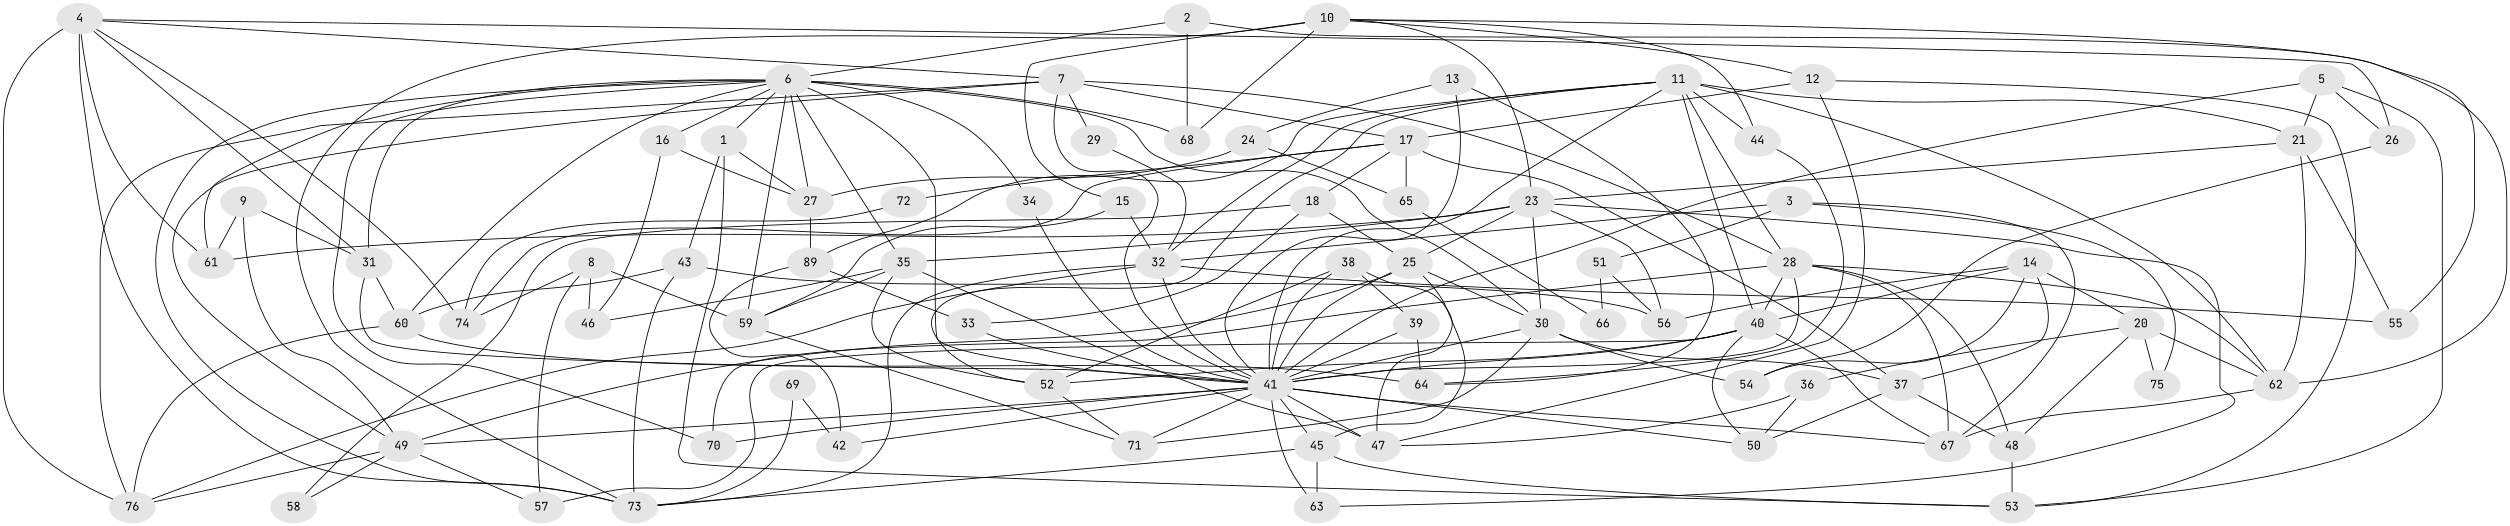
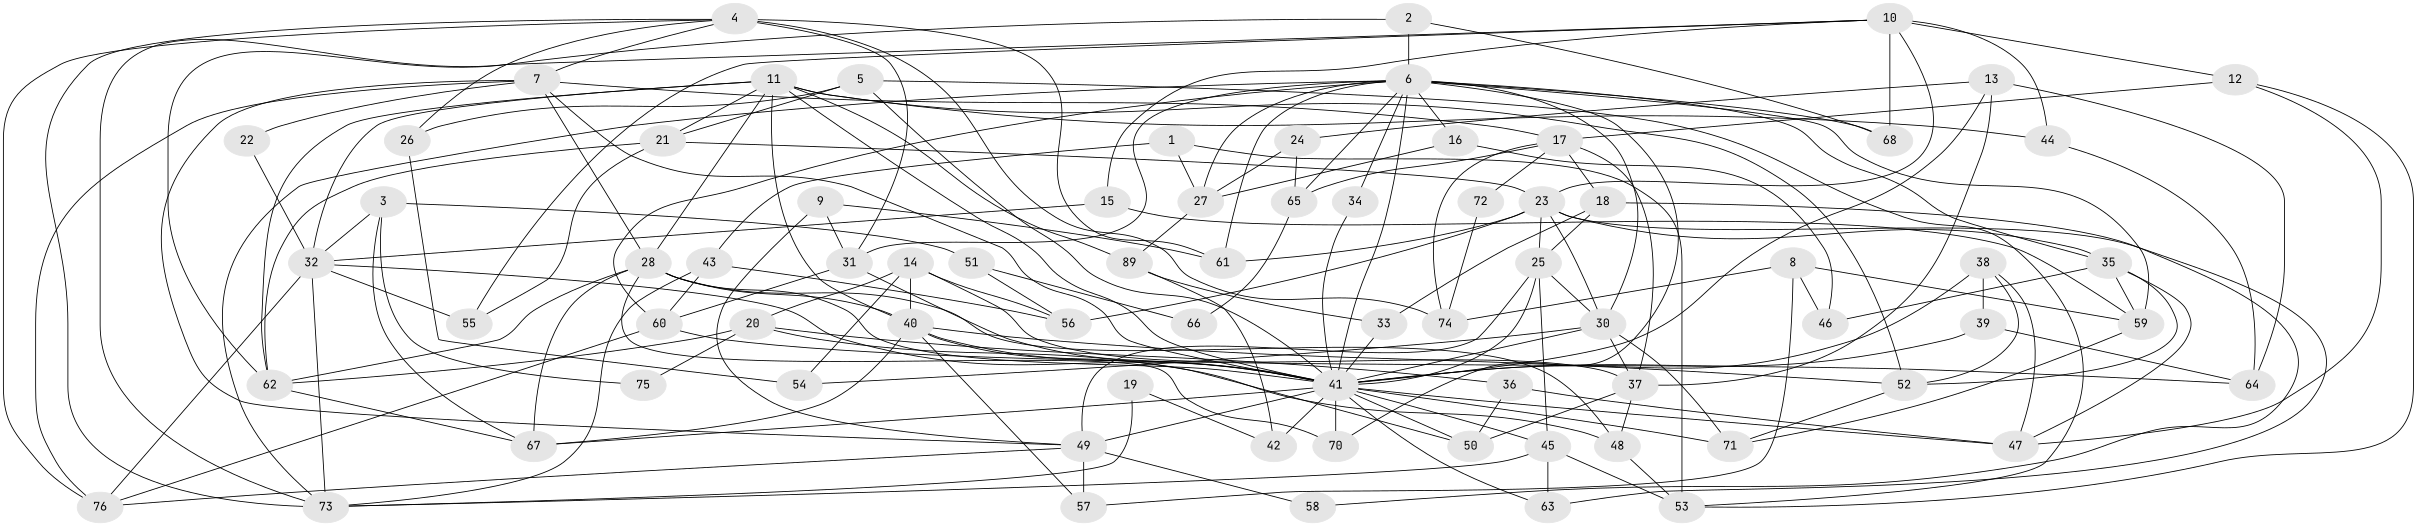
  graph {
    fontname="JetBrains Mono"
    node [color=gray90 fontname="JetBrains Mono" style=filled]
    edge [fontname="JetBrains Mono" weight=1.0]
    1
    27
    43
    53
    n5 [label=89]
    73
    60
    56
    2
    6
    62
    68
    31
    61
    41
    16
    30
    34
    35
    59
    65
    70
    67
    3
    32
    51
    75
    76
    55
    66
    4
    7
    26
    74
    17
-   22 [label=29]
+   22
    28
    49
    54
    5
    21
    23
    47
    42
    63
    45
    71
    50
    46
    37
    52
    64
    18
    72
    40
    48
    57
    58
    8
    9
    10
    12
    15
    44
    25
    11
    33
    13
    24
    14
    20
    36
-   19 [label=69]
+   19
    38
    39
    1 -- 27
    1 -- 43
    1 -- 53
    27 -- n5
    43 -- 73
    43 -- 60
    43 -- 56
    n5 -- 42
    n5 -- 33
    60 -- 76
    60 -- 64
    2 -- 6
    2 -- 62
    2 -- 68
    6 -- 27
    6 -- 73
    6 -- 60
    6 -- 68
    6 -- 31
    6 -- 61
    6 -- 41 [weight=2.0]
    6 -- 16
    6 -- 30
    6 -- 34
    6 -- 35
    6 -- 59
-   6 -- 1
+   6 -- 65
    6 -- 70
    62 -- 67
    31 -- 60
    31 -- 41
    41 -- 70
    41 -- 67
    41 -- 49
    41 -- 47
    41 -- 42
    41 -- 63
    41 -- 45
    41 -- 71
    41 -- 50
    16 -- 27
    16 -- 46
    30 -- 41
    30 -- 54
    30 -- 71
    30 -- 37
    34 -- 41
    35 -- 59
    35 -- 47
    35 -- 46
    35 -- 52 [weight=2.0]
    59 -- 71
    65 -- 66
    3 -- 67
    3 -- 32
    3 -- 51
    3 -- 75
    32 -- 73
    32 -- 41
    32 -- 76
    32 -- 55
    51 -- 56
    51 -- 66
    4 -- 73
    4 -- 31
    4 -- 61 [weight=2.0]
    4 -- 76
    4 -- 7
    4 -- 26
    4 -- 74
    7 -- 41
    7 -- 76
    7 -- 17
    7 -- 22
    7 -- 28
    7 -- 49
    26 -- 54
    17 -- 65
    17 -- 74
    17 -- 37 [weight=2.0]
    17 -- 18
    17 -- 72
    22 -- 32
    28 -- 62
    28 -- 41
    28 -- 70
    28 -- 67
    28 -- 40
    28 -- 48
    49 -- 76
    49 -- 57
    49 -- 58
    5 -- 53
    5 -- 41
    5 -- 26
    5 -- 21
    21 -- 62
    21 -- 55
    21 -- 23
    23 -- 56
    23 -- 61
    23 -- 30
    23 -- 35
    23 -- 63
    23 -- 25
    45 -- 53
    45 -- 73
    45 -- 63
    37 -- 50
    37 -- 48
    52 -- 71
    18 -- 58
    18 -- 25
    18 -- 33
    72 -- 74
    40 -- 41 [weight=3.0]
    40 -- 67
    40 -- 50
    40 -- 52 [weight=2.0]
    40 -- 57
    48 -- 53
    8 -- 59
    8 -- 74
    8 -- 46
    8 -- 57
    9 -- 31
    9 -- 61
    9 -- 49
    10 -- 73
    10 -- 68 [weight=2.0]
    10 -- 55
    10 -- 23
    10 -- 12
    10 -- 15
    10 -- 44
    12 -- 53
    12 -- 17
    12 -- 47
    15 -- 59
    15 -- 32
    44 -- 64
    25 -- 41
    25 -- 30
    25 -- 49 [weight=2.0]
    25 -- 45
    11 -- n5
    11 -- 62
    11 -- 41 [weight=2.0]
    11 -- 32
    11 -- 28 [weight=2.0]
    11 -- 21
    11 -- 52
    11 -- 40
    11 -- 44
    33 -- 41
    13 -- 41
+   13 -- 37
    13 -- 64
    13 -- 24
    24 -- 27
    24 -- 65
    14 -- 56
    14 -- 54
    14 -- 37
    14 -- 40
    14 -- 20
    20 -- 62
    20 -- 75
    20 -- 48
    20 -- 36
    36 -- 47
    36 -- 50
    19 -- 73
    19 -- 42
    38 -- 41 [weight=2.0]
    38 -- 47
    38 -- 52
    38 -- 39
    39 -- 41
    39 -- 64
  }
